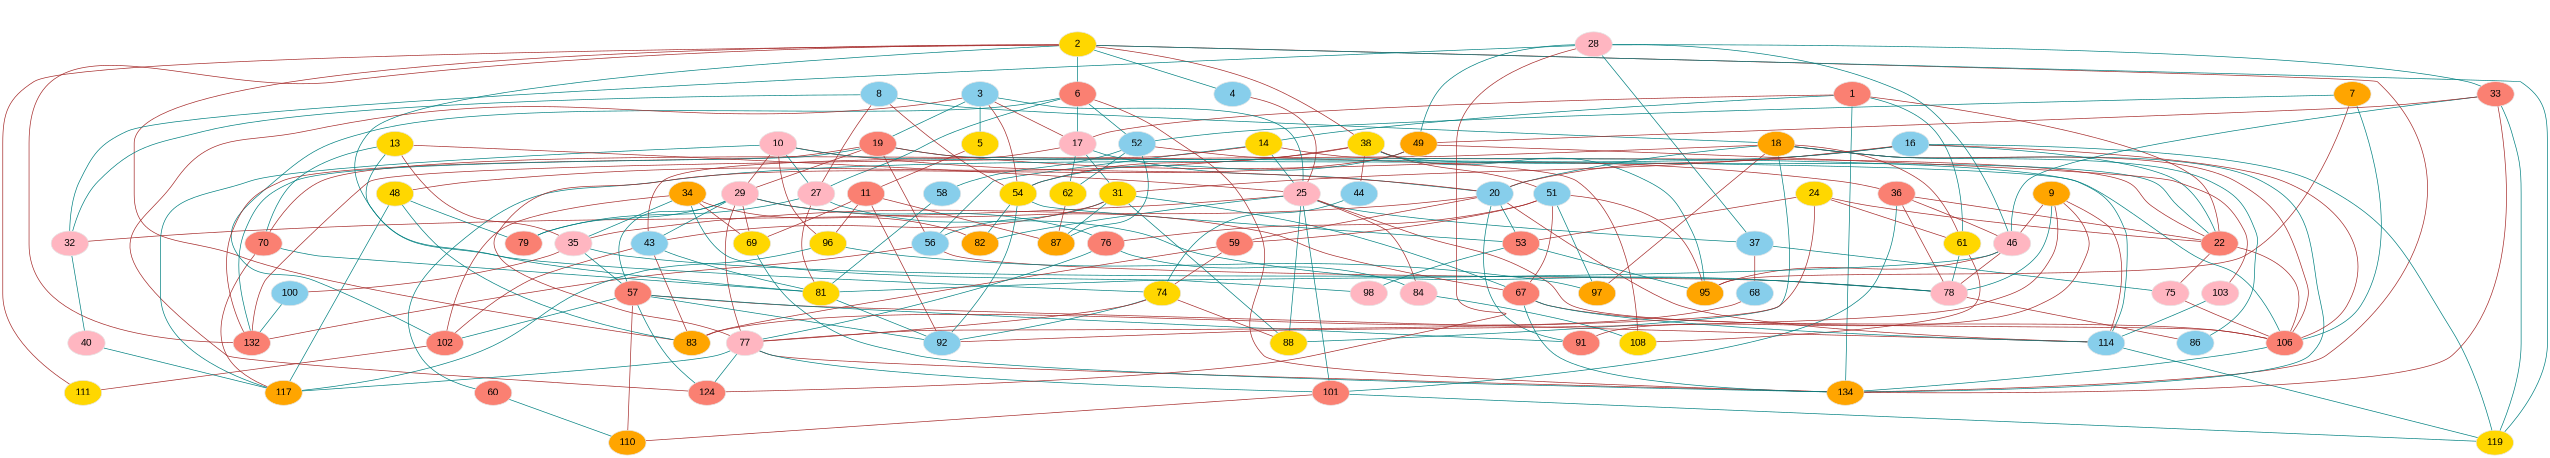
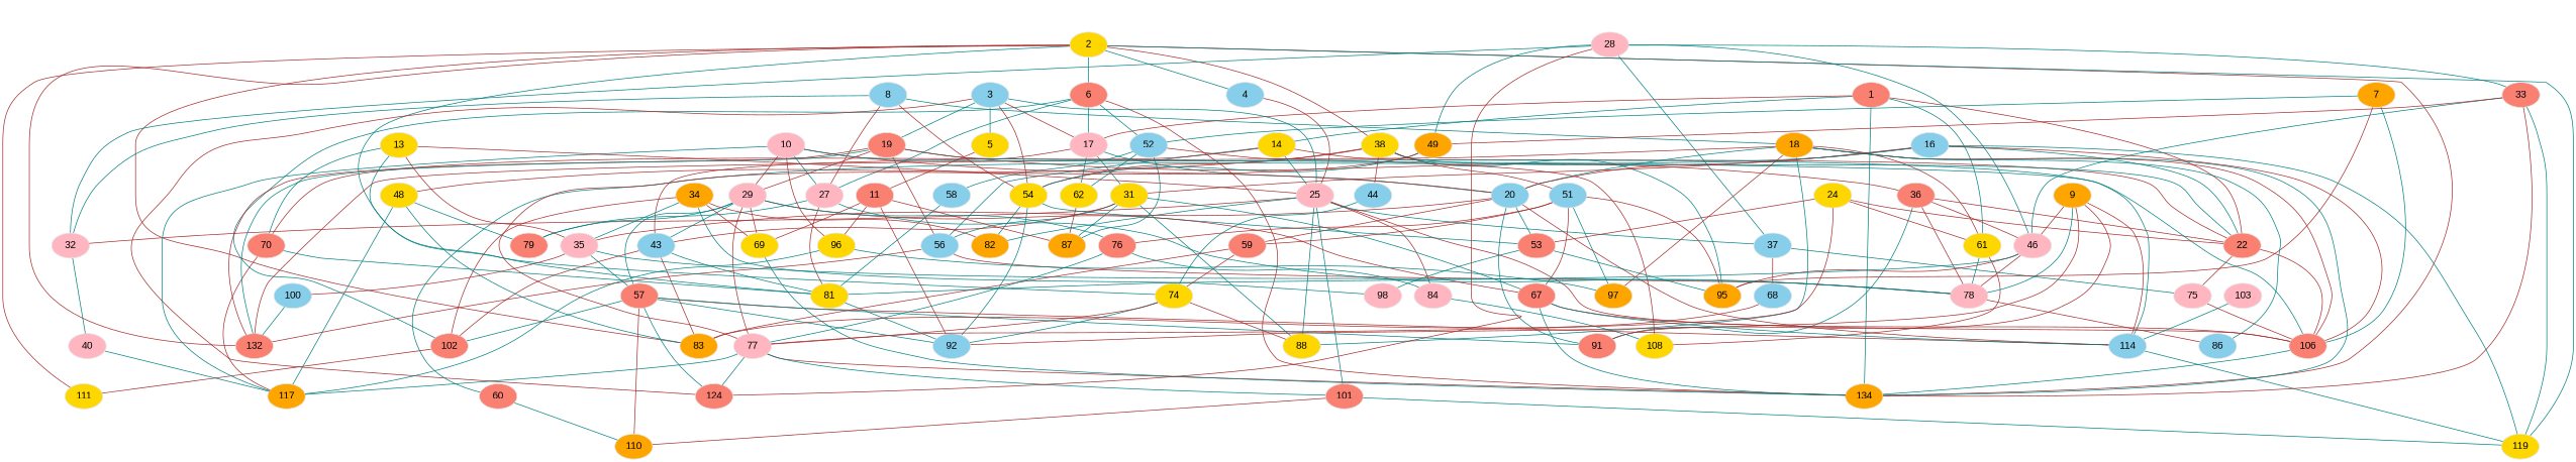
  graph {
    fontname="Liberation Sans"
    node [color=gray90 fillcolor=salmon fontname="Liberation Sans" style=filled]
    edge [color=teal fontname="Liberation Sans"]
    1 [super="+13"]
    14 [fillcolor=gold super="+22"]
    17 [fillcolor=lightpink super="+42"]
    61 [fillcolor=gold super="+65"]
    n5 [label=22 super="+112"]
    134 [fillcolor=orange super="+136"]
    25 [fillcolor=lightpink super="+30"]
    56 [fillcolor=skyblue super="+66"]
    70
    20 [fillcolor=skyblue super="+45"]
    31 [fillcolor=gold super="+135"]
    43 [fillcolor=skyblue super="+47"]
    62 [fillcolor=gold]
    78 [fillcolor=lightpink super="+80"]
    108 [fillcolor=gold]
    106 [super="+129"]
    75 [fillcolor=lightpink]
    2 [fillcolor=gold super="+50"]
    4 [fillcolor=skyblue]
    6
    38 [fillcolor=gold super="+104"]
    74 [fillcolor=gold super="+118"]
    83 [fillcolor=orange]
    111 [fillcolor=gold]
    119 [fillcolor=gold]
    132
    27 [fillcolor=lightpink super="+120"]
    52 [fillcolor=skyblue super="+107"]
    102 [super="+133"]
    54 [fillcolor=gold super="+122"]
    95 [fillcolor=orange]
    44 [fillcolor=skyblue]
    48 [fillcolor=gold super="+63"]
    51 [fillcolor=skyblue super="+115"]
    92 [fillcolor=skyblue]
    88 [fillcolor=gold super="+123"]
    77 [fillcolor=lightpink super="+130"]
    3 [fillcolor=skyblue super="+64"]
    5 [fillcolor=gold]
    19 [super="+90"]
    124
    11
    114 [fillcolor=skyblue super="+131"]
    29 [fillcolor=lightpink super="+89"]
    36 [super="+127"]
    32 [fillcolor=lightpink super="+99"]
    37 [fillcolor=skyblue super="+105"]
    82 [fillcolor=orange]
    84 [fillcolor=lightpink]
    101
    n51 [label=53 super="+85"]
    96 [fillcolor=gold super="+125"]
    69 [fillcolor=gold]
    87 [fillcolor=orange]
    81 [fillcolor=gold super="+121"]
    79
    58 [fillcolor=skyblue]
    7 [fillcolor=orange]
    8 [fillcolor=skyblue super="+116"]
    18 [fillcolor=orange super="+21"]
    86 [fillcolor=skyblue]
    97 [fillcolor=orange]
    40 [fillcolor=lightpink]
    9 [fillcolor=orange super="+12"]
    46 [fillcolor=lightpink super="+113"]
    91
    10 [fillcolor=lightpink super="+15"]
    117 [fillcolor=orange super="+128"]
    35 [fillcolor=lightpink super="+71"]
    59 [super="+94"]
    57 [super="+93"]
    67 [super="+73"]
    76
    16 [fillcolor=skyblue super="+26"]
    60
    110 [fillcolor=orange]
    100 [fillcolor=skyblue]
    98 [fillcolor=lightpink]
    n79 [fillcolor=gold label=13 super="+53"]
    24 [fillcolor=gold]
    68 [fillcolor=skyblue]
    28 [fillcolor=lightpink]
    33 [super="+41"]
    49 [fillcolor=orange super="+109"]
    103 [fillcolor=lightpink]
    34 [fillcolor=orange super="+39"]
    1 -- 14
    1 -- 17 [color=brown]
    1 -- 61
    1 -- n5 [color=brown]
    1 -- 134
    14 -- n5 [color=brown]
    14 -- 25
    14 -- 56
    14 -- 70 [color=brown]
    17 -- 20
    17 -- 31
    17 -- 43 [color=brown]
    17 -- 62
    61 -- 78
    61 -- 108 [color=brown]
    n5 -- 106 [color=brown]
    n5 -- 75 [color=brown]
    25 -- 106 [color=brown]
    25 -- 88
    25 -- 32 [color=brown]
    25 -- 37
    25 -- 82
    25 -- 84 [color=brown]
    25 -- 101
    56 -- 78 [color=brown]
    56 -- 132 [color=brown]
    70 -- 81
    70 -- 117 [color=brown]
    20 -- 114 [color=brown]
    20 -- n51
    20 -- 91
    20 -- 35 [color=brown]
    20 -- 59 [color=brown]
    31 -- 56
    31 -- 43 [color=brown]
    31 -- 88
    31 -- 87
    31 -- 67
    43 -- 83 [color=brown]
    43 -- 102 [color=brown]
    43 -- 81
    62 -- 87 [color=brown]
    78 -- 86 [color=brown]
    106 -- 134
    75 -- 106 [color=brown]
    2 -- 134 [color=brown]
    2 -- 4
    2 -- 6
    2 -- 38 [color=brown]
    2 -- 74
    2 -- 83 [color=brown]
    2 -- 111 [color=brown]
    2 -- 119
    2 -- 132 [color=brown]
    4 -- 25 [color=brown]
    6 -- 17
    6 -- 134 [color=brown]
    6 -- 27
    6 -- 52
    6 -- 102
    38 -- n5
    38 -- 54 [color=brown]
    38 -- 95
    38 -- 44 [color=brown]
    38 -- 48 [color=brown]
    38 -- 51 [color=brown]
    74 -- 92
    74 -- 88 [color=brown]
    74 -- 77 [color=brown]
    27 -- 78
    27 -- 81 [color=brown]
    27 -- 79
    52 -- 62
    52 -- 108 [color=brown]
    52 -- 87
    52 -- 58
    102 -- 111 [color=brown]
    54 -- 92
    54 -- 82
    54 -- n51
    44 -- 74
    48 -- 83
    48 -- 79
    48 -- 117
    51 -- 95 [color=brown]
    51 -- 97
    51 -- 59 [color=brown]
    51 -- 67 [color=brown]
    51 -- 76 [color=brown]
    77 -- 134 [color=brown]
    77 -- 124
    77 -- 101
    77 -- 117
    3 -- 17 [color=brown]
    3 -- 25
    3 -- 54 [color=brown]
    3 -- 5 [weight=2]
    3 -- 19
    3 -- 124 [color=brown]
    5 -- 11 [color=brown]
    19 -- 56 [color=brown]
    19 -- 132 [color=brown]
    19 -- 132
    19 -- 114
    19 -- 29 [color=brown]
    19 -- 36 [color=brown]
    11 -- 92 [color=brown]
    11 -- 96 [color=brown]
    11 -- 69 [color=brown]
    11 -- 87 [color=brown]
    114 -- 119
    29 -- 43
    29 -- 77 [color=brown]
    29 -- 69 [color=brown]
    29 -- 79
    29 -- 57
    29 -- 67 [color=brown]
    29 -- 76
    36 -- n5 [color=brown]
    36 -- 78 [color=brown]
-   36 -- 101
+   36 -- 91
    36 -- 46 [color=brown]
    32 -- 40
    37 -- 75
    37 -- 68 [color=brown]
    84 -- 108
    101 -- 119
    101 -- 110 [color=brown]
    n51 -- 95
    n51 -- 98
    96 -- 97
    96 -- 117 [weight=2]
    69 -- 134
    81 -- 92
    58 -- 81
    7 -- 106
    7 -- 52
    7 -- 95 [color=brown]
    8 -- 27 [color=brown]
    8 -- 54 [color=brown]
    8 -- 32
    8 -- 18
    18 -- 61 [color=brown]
    18 -- 134
    18 -- 20
    18 -- 106 [color=brown]
    18 -- 132 [color=brown]
    18 -- 88
    18 -- 86
    18 -- 97 [color=brown]
    40 -- 117
    9 -- 78
    9 -- 92 [color=brown]
    9 -- 114 [color=brown]
    9 -- 46 [color=brown]
    9 -- 91 [color=brown]
    46 -- 78 [color=brown]
    46 -- 95 [color=brown]
    46 -- 81
    10 -- 20 [color=brown]
    10 -- 106
    10 -- 27
    10 -- 29 [color=brown]
    10 -- 96 [color=brown]
    10 -- 117 [weight=2]
    35 -- 78
    35 -- 57
    35 -- 100 [color=brown]
    59 -- 74 [color=brown]
    59 -- 83 [color=brown]
    57 -- 102
    57 -- 92
    57 -- 124
    57 -- 114 [color=brown]
    57 -- 91
    57 -- 110 [color=brown]
    67 -- 134
    67 -- 106 [color=brown]
    67 -- 114
    76 -- 77
    76 -- 84
    16 -- n5
    16 -- 20 [color=brown]
    16 -- 31 [color=brown]
    16 -- 106 [color=brown]
    16 -- 119
    16 -- 60
    60 -- 110
    100 -- 132
    n79 -- 25 [color=brown]
    n79 -- 70
    n79 -- 81
    n79 -- 35 [color=brown]
    24 -- 61 [color=brown]
    24 -- n5 [color=brown]
    24 -- 77 [color=brown]
    24 -- n51 [color=brown]
    68 -- 83 [color=brown]
    28 -- 124 [color=brown]
    28 -- 32
    28 -- 37
    28 -- 46
    28 -- 33
    28 -- 49
    33 -- 134 [color=brown]
    33 -- 119
    33 -- 46
    33 -- 49 [color=brown]
    49 -- 54
    49 -- 77 [color=brown]
-   49 -- 103 [color=brown]
    103 -- 114
    34 -- 102 [color=brown]
    34 -- 82 [color=brown]
    34 -- 69 [color=brown]
    34 -- 35
    34 -- 98
  }
